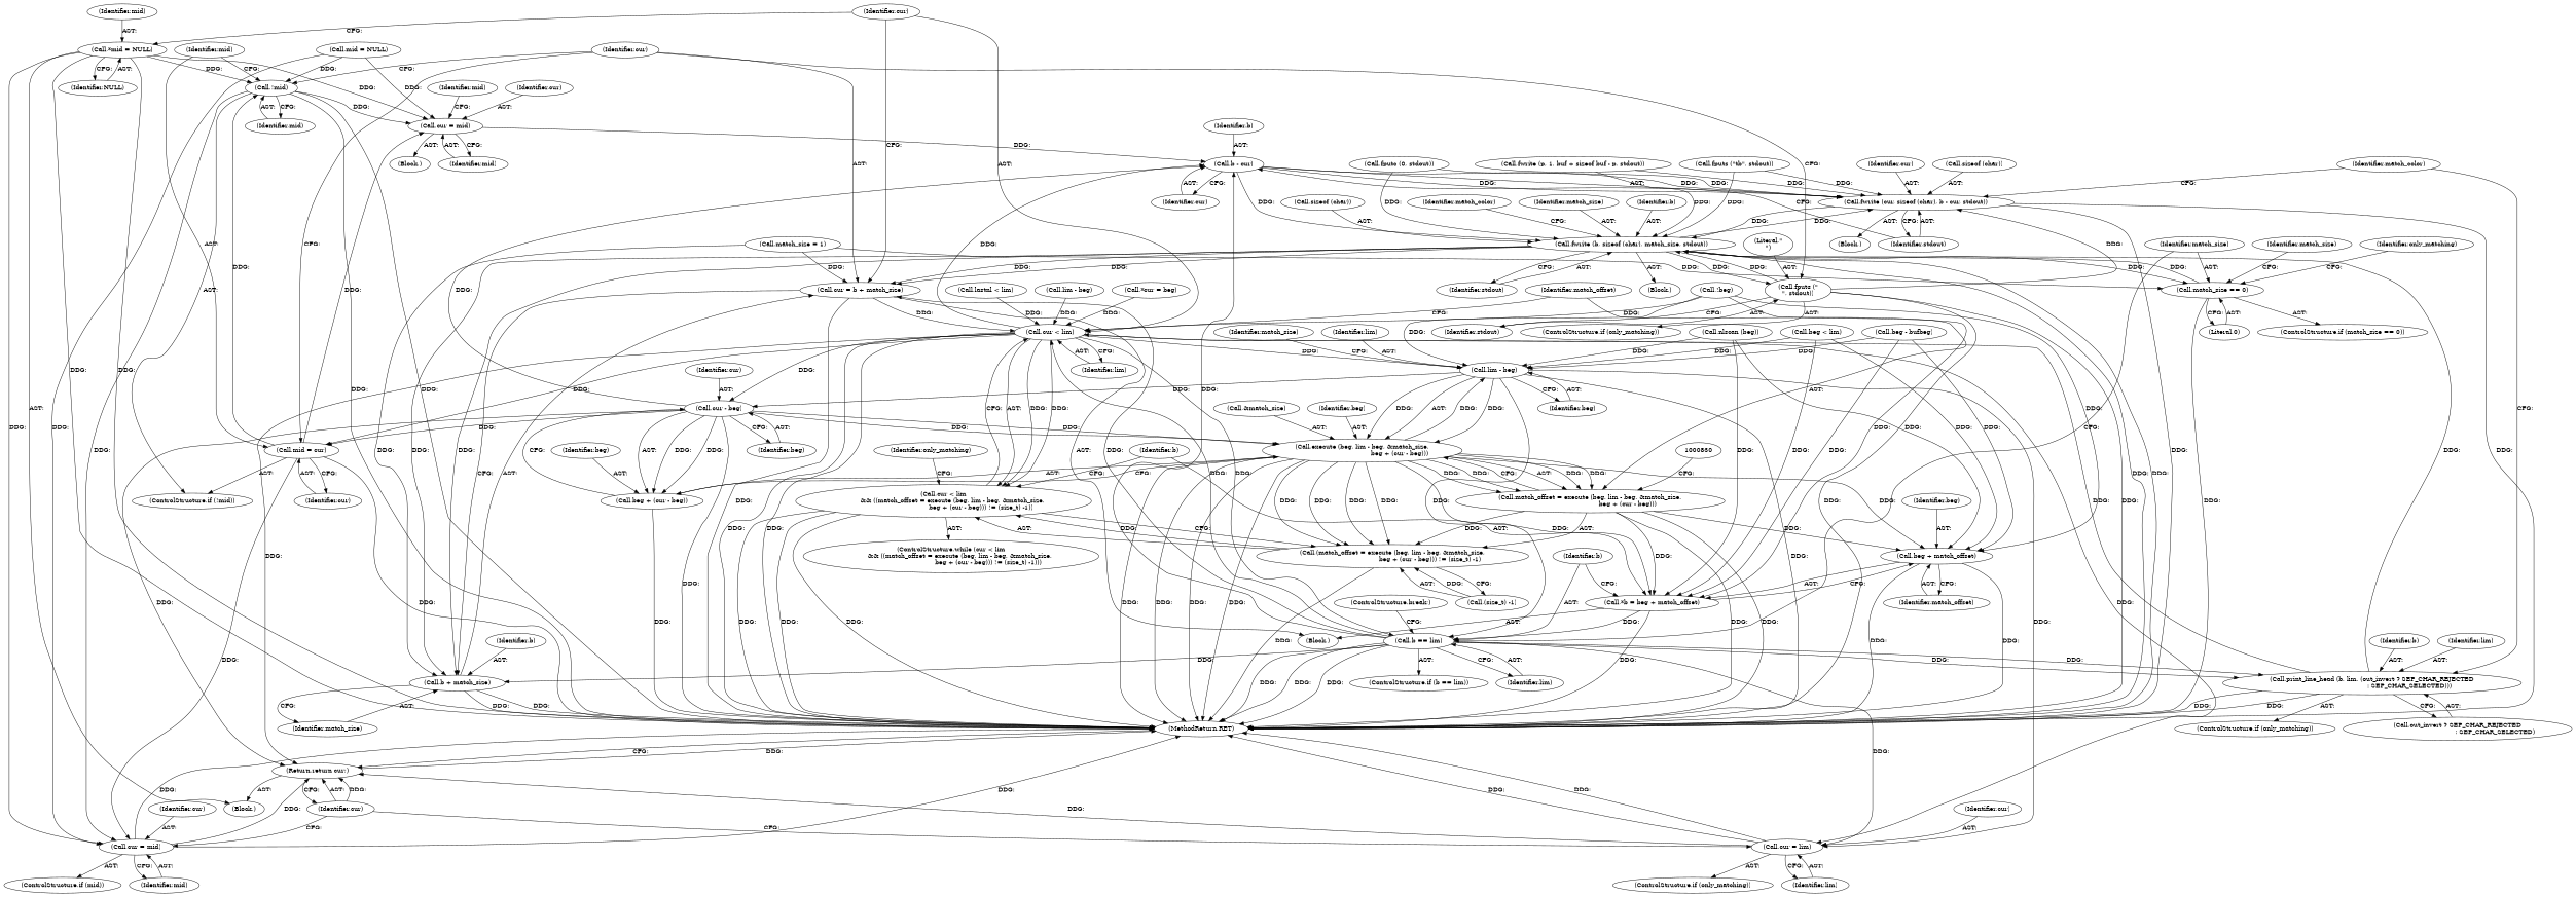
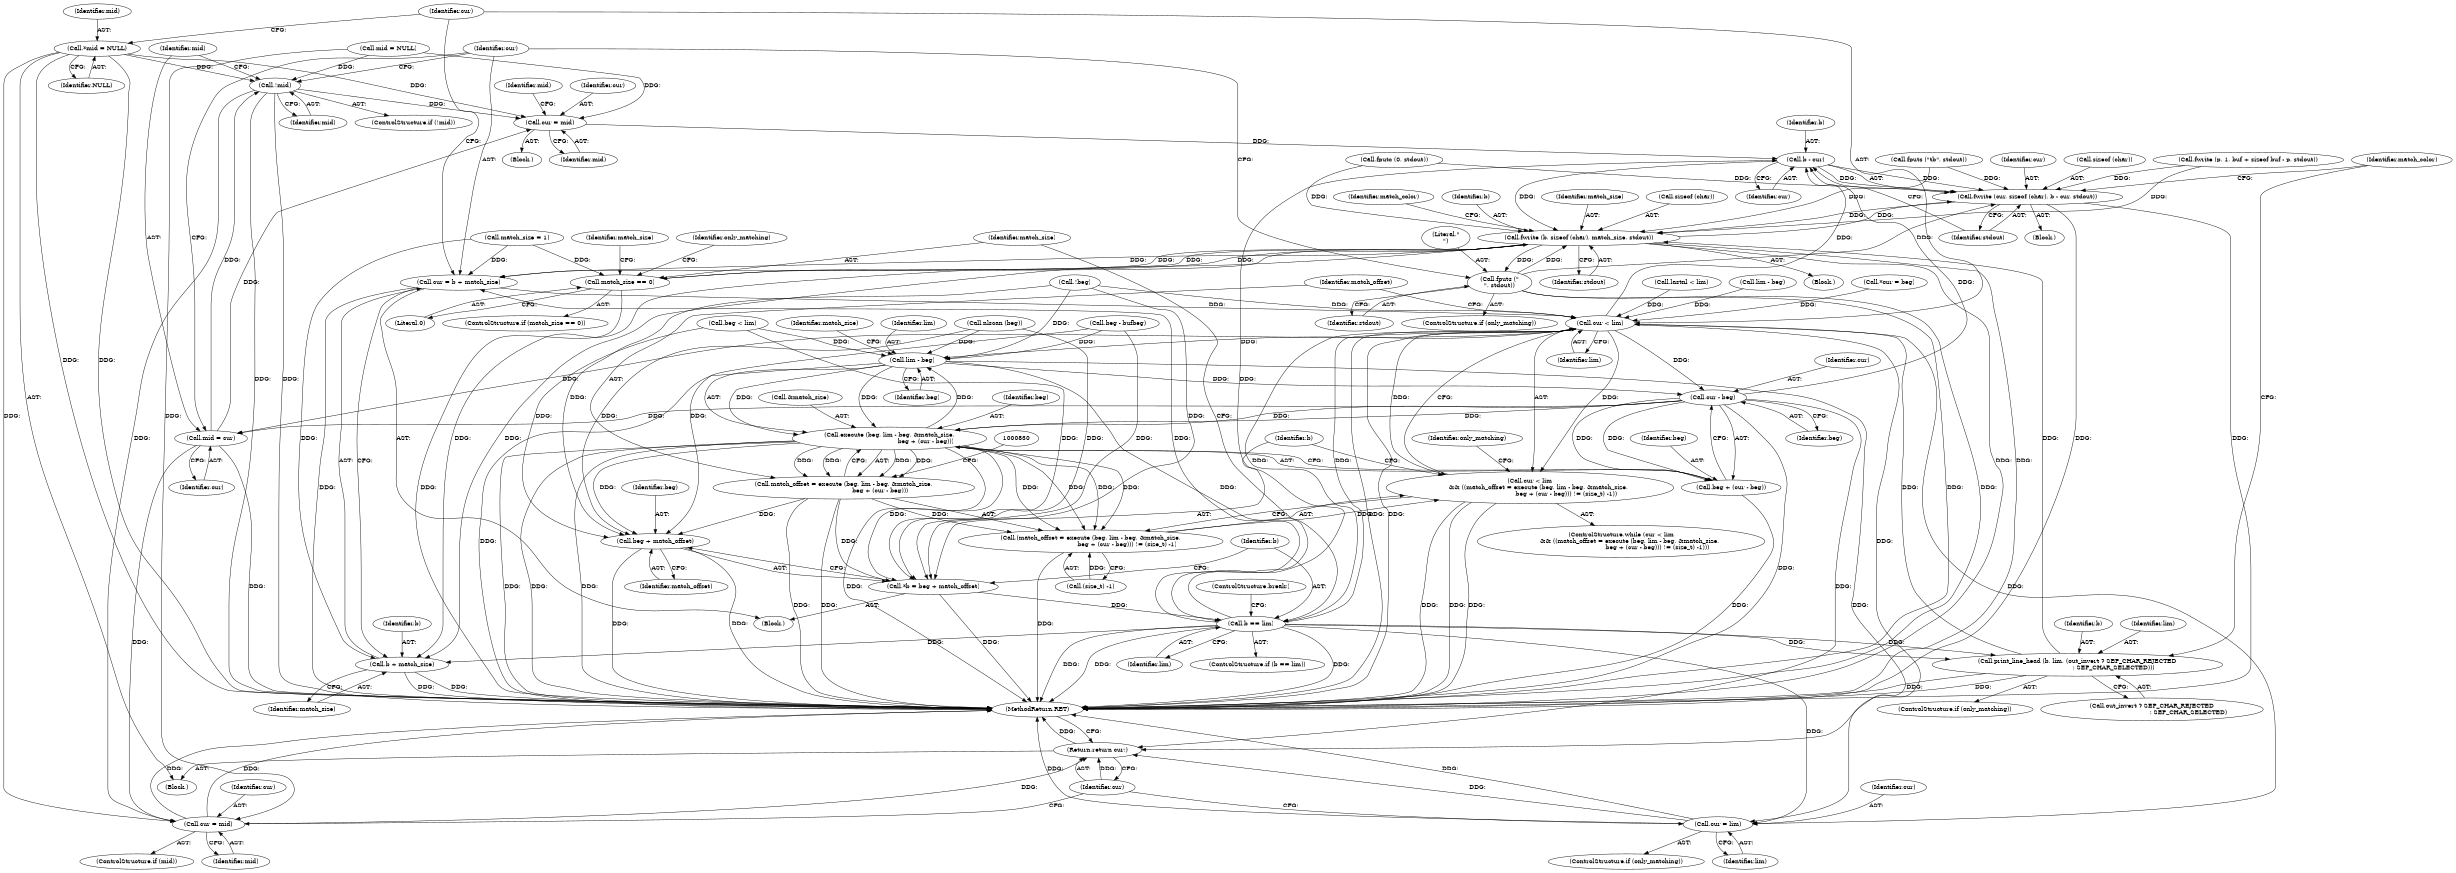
  digraph {
    n1 [label="(Call,*mid = NULL)"]
    n2 [label="(Call,!mid)"]
    n3 [label="(Call,cur = mid)"]
    n4 [label="(Call,cur = mid)"]
    n5 [label="(MethodReturn,RET)"]
    n6 [label="(Block,)"]
    n7 [label="(Identifier,NULL)"]
    n8 [label="(Identifier,mid)"]
    n9 [label="(ControlStructure,if (!mid))"]
    n10 [label="(Call,b - cur)"]
    n11 [label="(Block,)"]
    n12 [label="(Identifier,mid)"]
    n13 [label="(Return,return cur;)"]
    n14 [label="(ControlStructure,if (mid))"]
    n15 [label="(Identifier,mid)"]
    n16 [label="(Call,fwrite (cur, sizeof (char), b - cur, stdout))"]
    n17 [label="(Call,fwrite (b, sizeof (char), match_size, stdout))"]
    n18 [label="(Identifier,cur)"]
    n19 [label="(Identifier,stdout)"]
    n20 [label="(Block,)"]
    n21 [label="(Call,match_size == 0)"]
    n22 [label="(Call,fputs (\"\n\", stdout))"]
    n23 [label="(Call,cur = b + match_size)"]
    n24 [label="(Call,b + match_size)"]
    n25 [label="(Identifier,stdout)"]
    n26 [label="(Block,)"]
    n27 [label="(ControlStructure,if (match_size == 0))"]
    n28 [label="(Literal,0)"]
    n29 [label="(Identifier,stdout)"]
    n30 [label="(ControlStructure,if (only_matching))"]
    n31 [label="(Call,cur < lim)"]
    n32 [label="(Block,)"]
    n33 [label="(Identifier,match_size)"]
    n34 [label="(Call,cur < lim\n         && ((match_offset = execute (beg, lim - beg, &match_size,\n                                      beg + (cur - beg))) != (size_t) -1))"]
    n35 [label="(Call,lim - beg)"]
    n36 [label="(Call,b == lim)"]
    n37 [label="(Call,cur = lim)"]
    n38 [label="(Call,cur - beg)"]
    n39 [label="(Call,mid = cur)"]
    n40 [label="(Identifier,lim)"]
    n41 [label="(Call,(match_offset = execute (beg, lim - beg, &match_size,\n                                      beg + (cur - beg))) != (size_t) -1)"]
    n42 [label="(ControlStructure,while (cur < lim\n         && ((match_offset = execute (beg, lim - beg, &match_size,\n                                      beg + (cur - beg))) != (size_t) -1)))"]
    n43 [label="(Call,execute (beg, lim - beg, &match_size,\n                                      beg + (cur - beg)))"]
    n44 [label="(Identifier,beg)"]
    n45 [label="(Call,print_line_head (b, lim, (out_invert ? SEP_CHAR_REJECTED\n                                      : SEP_CHAR_SELECTED)))"]
    n46 [label="(Identifier,lim)"]
    n47 [label="(ControlStructure,if (b == lim))"]
    n48 [label="(ControlStructure,if (only_matching))"]
    n49 [label="(Identifier,lim)"]
    n50 [label="(Identifier,cur)"]
    n51 [label="(Call,beg + (cur - beg))"]
    n52 [label="(Identifier,beg)"]
    n53 [label="(Identifier,cur)"]
    n54 [label="(Call,(size_t) -1)"]
    n55 [label="(Call,match_offset = execute (beg, lim - beg, &match_size,\n                                      beg + (cur - beg)))"]
    n56 [label="(Call,*b = beg + match_offset)"]
    n57 [label="(Call,beg + match_offset)"]
    n58 [label="(Identifier,match_offset)"]
    n59 [label="(Call,out_invert ? SEP_CHAR_REJECTED\n                                      : SEP_CHAR_SELECTED)"]
    n60 [label="(ControlStructure,if (only_matching))"]
    n61 [label="(Identifier,cur)"]
    n62 [label="(Call,!beg)"]
    n63 [label="(Literal,\"\n\")"]
    n64 [label="(Identifier,match_size)"]
    n65 [label="(Identifier,beg)"]
    n66 [label="(Call,sizeof (char))"]
    n67 [label="(Call,fwrite (p, 1, buf + sizeof buf - p, stdout))"]
    n68 [label="(Identifier,beg)"]
    n69 [label="(Identifier,match_color)"]
    n70 [label="(Call,fputc (0, stdout))"]
    n71 [label="(Identifier,cur)"]
    n72 [label="(Identifier,beg)"]
    n73 [label="(Identifier,match_color)"]
    n74 [label="(Identifier,mid)"]
    n75 [label="(Call,lastnl < lim)"]
    n76 [label="(Call,lim - beg)"]
    n77 [label="(Identifier,only_matching)"]
    n78 [label="(Identifier,cur)"]
    n79 [label="(Call,match_size = 1)"]
    n80 [label="(Identifier,match_size)"]
    n81 [label="(Identifier,lim)"]
    n82 [label="(Identifier,b)"]
    n83 [label="(Identifier,match_size)"]
    n84 [label="(Identifier,cur)"]
    n85 [label="(Call,*cur = beg)"]
    n86 [label="(Identifier,match_size)"]
    n87 [label="(Identifier,only_matching)"]
    n88 [label="(Call,beg - bufbeg)"]
    n89 [label="(Identifier,mid)"]
    n90 [label="(Call,beg < lim)"]
    n91 [label="(Identifier,b)"]
    n92 [label="(Call,fputs (\"\t\b\", stdout))"]
    n93 [label="(ControlStructure,break;)"]
    n94 [label="(Identifier,cur)"]
    n95 [label="(Identifier,b)"]
    n96 [label="(Identifier,b)"]
    n97 [label="(Identifier,match_offset)"]
    n98 [label="(Identifier,mid)"]
    n99 [label="(Call,mid = NULL)"]
    n100 [label="(Call,nlscan (beg))"]
    n101 [label="(Call,&match_size)"]
    n102 [label="(Identifier,cur)"]
    n103 [label="(Identifier,b)"]
    n104 [label="(Identifier,lim)"]
    n105 [label="(Call,sizeof (char))"]
    n106 [label="(Identifier,b)"]
    n107 [label="(Identifier,cur)"]
    1000830
    n1 -> n2 [label="DDG: "]
    n1 -> n3 [label="DDG: "]
    n1 -> n4 [label="DDG: "]
    n1 -> n5 [label="DDG: "]
    n1 -> n5 [label="DDG: "]
    n1 -> n6 [label="AST: "]
    n1 -> n7 [label="CFG: "]
    n2 -> n3 [label="DDG: "]
    n2 -> n4 [label="DDG: "]
    n2 -> n5 [label="DDG: "]
    n2 -> n5 [label="DDG: "]
    n2 -> n8 [label="CFG: "]
    n2 -> n9 [label="AST: "]
    n3 -> n10 [label="DDG: "]
    n3 -> n11 [label="AST: "]
    n3 -> n12 [label="CFG: "]
    n4 -> n5 [label="DDG: "]
    n4 -> n5 [label="DDG: "]
    n4 -> n13 [label="DDG: "]
    n4 -> n14 [label="AST: "]
    n4 -> n15 [label="CFG: "]
    n5 -> n13 [label="CFG: "]
    n7 -> n1 [label="AST: "]
    n8 -> n2 [label="AST: "]
    n10 -> n16 [label="AST: "]
    n10 -> n16 [label="DDG: "]
    n10 -> n16 [label="DDG: "]
    n10 -> n17 [label="DDG: "]
    n10 -> n18 [label="CFG: "]
    n12 -> n3 [label="AST: "]
    n13 -> n5 [label="DDG: "]
    n13 -> n6 [label="AST: "]
    n13 -> n50 [label="CFG: "]
    n15 -> n4 [label="AST: "]
    n16 -> n5 [label="DDG: "]
    n16 -> n5 [label="DDG: "]
    n16 -> n17 [label="DDG: "]
    n16 -> n19 [label="CFG: "]
    n16 -> n20 [label="AST: "]
    n17 -> n5 [label="DDG: "]
    n17 -> n5 [label="DDG: "]
    n17 -> n16 [label="DDG: "]
    n17 -> n21 [label="DDG: "]
    n17 -> n22 [label="DDG: "]
    n17 -> n23 [label="DDG: "]
    n17 -> n23 [label="DDG: "]
    n17 -> n24 [label="DDG: "]
    n17 -> n24 [label="DDG: "]
    n17 -> n25 [label="CFG: "]
    n17 -> n26 [label="AST: "]
    n18 -> n10 [label="AST: "]
    n19 -> n10 [label="CFG: "]
    n19 -> n16 [label="AST: "]
    n21 -> n5 [label="DDG: "]
    n21 -> n17 [label="DDG: "]
    n21 -> n27 [label="AST: "]
    n21 -> n28 [label="CFG: "]
    n22 -> n5 [label="DDG: "]
    n22 -> n5 [label="DDG: "]
    n22 -> n16 [label="DDG: "]
    n22 -> n17 [label="DDG: "]
    n22 -> n29 [label="CFG: "]
    n22 -> n30 [label="AST: "]
    n23 -> n5 [label="DDG: "]
    n23 -> n24 [label="CFG: "]
    n23 -> n31 [label="DDG: "]
    n23 -> n32 [label="AST: "]
    n24 -> n5 [label="DDG: "]
    n24 -> n5 [label="DDG: "]
    n24 -> n23 [label="AST: "]
    n24 -> n33 [label="CFG: "]
    n25 -> n17 [label="AST: "]
    n28 -> n21 [label="AST: "]
    n29 -> n22 [label="AST: "]
    n31 -> n5 [label="DDG: "]
    n31 -> n5 [label="DDG: "]
    n31 -> n10 [label="DDG: "]
    n31 -> n13 [label="DDG: "]
    n31 -> n34 [label="AST: "]
    n31 -> n34 [label="DDG: "]
    n31 -> n34 [label="DDG: "]
    n31 -> n35 [label="DDG: "]
    n31 -> n36 [label="DDG: "]
    n31 -> n37 [label="DDG: "]
    n31 -> n38 [label="DDG: "]
    n31 -> n39 [label="DDG: "]
    n31 -> n40 [label="CFG: "]
    n33 -> n24 [label="AST: "]
    n34 -> n5 [label="DDG: "]
    n34 -> n5 [label="DDG: "]
    n34 -> n5 [label="DDG: "]
    n34 -> n31 [label="CFG: "]
    n34 -> n41 [label="CFG: "]
    n34 -> n42 [label="AST: "]
    n35 -> n5 [label="DDG: "]
    n35 -> n36 [label="DDG: "]
    n35 -> n37 [label="DDG: "]
    n35 -> n38 [label="DDG: "]
    n35 -> n43 [label="AST: "]
    n35 -> n43 [label="DDG: "]
    n35 -> n43 [label="DDG: "]
    n35 -> n44 [label="CFG: "]
    n36 -> n5 [label="DDG: "]
    n36 -> n5 [label="DDG: "]
    n36 -> n5 [label="DDG: "]
    n36 -> n10 [label="DDG: "]
    n36 -> n23 [label="DDG: "]
    n36 -> n24 [label="DDG: "]
    n36 -> n31 [label="DDG: "]
    n36 -> n37 [label="DDG: "]
    n36 -> n45 [label="DDG: "]
    n36 -> n45 [label="DDG: "]
    n36 -> n46 [label="CFG: "]
    n36 -> n47 [label="AST: "]
    n37 -> n5 [label="DDG: "]
    n37 -> n5 [label="DDG: "]
    n37 -> n13 [label="DDG: "]
    n37 -> n48 [label="AST: "]
    n37 -> n49 [label="CFG: "]
    n38 -> n5 [label="DDG: "]
    n38 -> n10 [label="DDG: "]
    n38 -> n13 [label="DDG: "]
    n38 -> n39 [label="DDG: "]
    n38 -> n43 [label="DDG: "]
    n38 -> n43 [label="DDG: "]
    n38 -> n51 [label="AST: "]
    n38 -> n51 [label="DDG: "]
    n38 -> n51 [label="DDG: "]
    n38 -> n52 [label="CFG: "]
    n39 -> n2 [label="DDG: "]
    n39 -> n3 [label="DDG: "]
    n39 -> n4 [label="DDG: "]
    n39 -> n5 [label="DDG: "]
-   n39 -> n9 [label="AST: "]
    n39 -> n53 [label="CFG: "]
    n40 -> n31 [label="AST: "]
    n41 -> n5 [label="DDG: "]
    n41 -> n34 [label="AST: "]
    n41 -> n34 [label="DDG: "]
    n41 -> n54 [label="CFG: "]
    n43 -> n5 [label="DDG: "]
    n43 -> n5 [label="DDG: "]
    n43 -> n5 [label="DDG: "]
    n43 -> n5 [label="DDG: "]
    n43 -> n35 [label="DDG: "]
    n43 -> n41 [label="DDG: "]
    n43 -> n41 [label="DDG: "]
    n43 -> n41 [label="DDG: "]
    n43 -> n41 [label="DDG: "]
    n43 -> n51 [label="CFG: "]
    n43 -> n55 [label="AST: "]
    n43 -> n55 [label="DDG: "]
    n43 -> n55 [label="DDG: "]
    n43 -> n55 [label="DDG: "]
    n43 -> n55 [label="DDG: "]
    n43 -> n56 [label="DDG: "]
    n43 -> n57 [label="DDG: "]
    n44 -> n35 [label="AST: "]
    n45 -> n5 [label="DDG: "]
    n45 -> n5 [label="DDG: "]
    n45 -> n17 [label="DDG: "]
    n45 -> n31 [label="DDG: "]
    n45 -> n59 [label="CFG: "]
    n45 -> n60 [label="AST: "]
    n46 -> n36 [label="AST: "]
    n49 -> n37 [label="AST: "]
    n50 -> n4 [label="CFG: "]
    n50 -> n13 [label="AST: "]
    n50 -> n13 [label="DDG: "]
    n50 -> n37 [label="CFG: "]
    n51 -> n5 [label="DDG: "]
    n51 -> n38 [label="CFG: "]
    n51 -> n43 [label="AST: "]
    n52 -> n38 [label="AST: "]
    n53 -> n39 [label="AST: "]
    n54 -> n41 [label="AST: "]
    n54 -> n41 [label="DDG: "]
    n55 -> n5 [label="DDG: "]
    n55 -> n5 [label="DDG: "]
    n55 -> n41 [label="AST: "]
    n55 -> n41 [label="DDG: "]
    n55 -> n43 [label="CFG: "]
    n55 -> n56 [label="DDG: "]
    n55 -> n57 [label="DDG: "]
    n56 -> n5 [label="DDG: "]
    n56 -> n32 [label="AST: "]
    n56 -> n36 [label="DDG: "]
    n56 -> n57 [label="CFG: "]
    n57 -> n5 [label="DDG: "]
    n57 -> n5 [label="DDG: "]
    n57 -> n56 [label="AST: "]
    n57 -> n58 [label="CFG: "]
    n58 -> n57 [label="AST: "]
    n59 -> n45 [label="AST: "]
    n61 -> n2 [label="CFG: "]
    n61 -> n22 [label="CFG: "]
    n61 -> n23 [label="AST: "]
    n61 -> n39 [label="CFG: "]
    n62 -> n31 [label="DDG: "]
    n62 -> n35 [label="DDG: "]
    n62 -> n56 [label="DDG: "]
    n62 -> n57 [label="DDG: "]
    n63 -> n22 [label="AST: "]
    n64 -> n35 [label="CFG: "]
    n65 -> n57 [label="AST: "]
    n66 -> n17 [label="AST: "]
    n67 -> n16 [label="DDG: "]
    n67 -> n17 [label="DDG: "]
    n68 -> n43 [label="AST: "]
    n69 -> n17 [label="CFG: "]
    n70 -> n16 [label="DDG: "]
    n70 -> n17 [label="DDG: "]
    n71 -> n16 [label="AST: "]
    n72 -> n51 [label="AST: "]
    n73 -> n16 [label="CFG: "]
    n73 -> n45 [label="CFG: "]
    n74 -> n3 [label="CFG: "]
    n75 -> n31 [label="DDG: "]
    n76 -> n31 [label="DDG: "]
    n77 -> n34 [label="CFG: "]
    n78 -> n4 [label="AST: "]
    n79 -> n21 [label="DDG: "]
    n79 -> n23 [label="DDG: "]
    n79 -> n24 [label="DDG: "]
    n80 -> n21 [label="AST: "]
    n80 -> n36 [label="CFG: "]
    n81 -> n35 [label="AST: "]
    n82 -> n45 [label="AST: "]
    n83 -> n21 [label="CFG: "]
    n84 -> n37 [label="AST: "]
    n85 -> n31 [label="DDG: "]
    n86 -> n17 [label="AST: "]
    n87 -> n21 [label="CFG: "]
    n88 -> n35 [label="DDG: "]
    n88 -> n56 [label="DDG: "]
    n88 -> n57 [label="DDG: "]
    n89 -> n2 [label="CFG: "]
    n89 -> n39 [label="AST: "]
    n90 -> n35 [label="DDG: "]
    n90 -> n56 [label="DDG: "]
    n90 -> n57 [label="DDG: "]
    n91 -> n36 [label="AST: "]
    n91 -> n56 [label="CFG: "]
    n92 -> n16 [label="DDG: "]
    n92 -> n17 [label="DDG: "]
    n93 -> n36 [label="CFG: "]
    n94 -> n38 [label="AST: "]
    n95 -> n34 [label="CFG: "]
    n95 -> n56 [label="AST: "]
    n96 -> n10 [label="AST: "]
    n97 -> n31 [label="CFG: "]
    n97 -> n55 [label="AST: "]
    n98 -> n1 [label="AST: "]
    n99 -> n2 [label="DDG: "]
    n99 -> n3 [label="DDG: "]
    n99 -> n4 [label="DDG: "]
    n100 -> n35 [label="DDG: "]
    n100 -> n56 [label="DDG: "]
    n100 -> n57 [label="DDG: "]
    n101 -> n43 [label="AST: "]
    n102 -> n1 [label="CFG: "]
    n102 -> n23 [label="CFG: "]
    n102 -> n31 [label="AST: "]
    n103 -> n24 [label="AST: "]
    n104 -> n45 [label="AST: "]
    n105 -> n16 [label="AST: "]
    n106 -> n17 [label="AST: "]
    n107 -> n3 [label="AST: "]
    1000830 -> n55 [label="CFG: "]
  }
